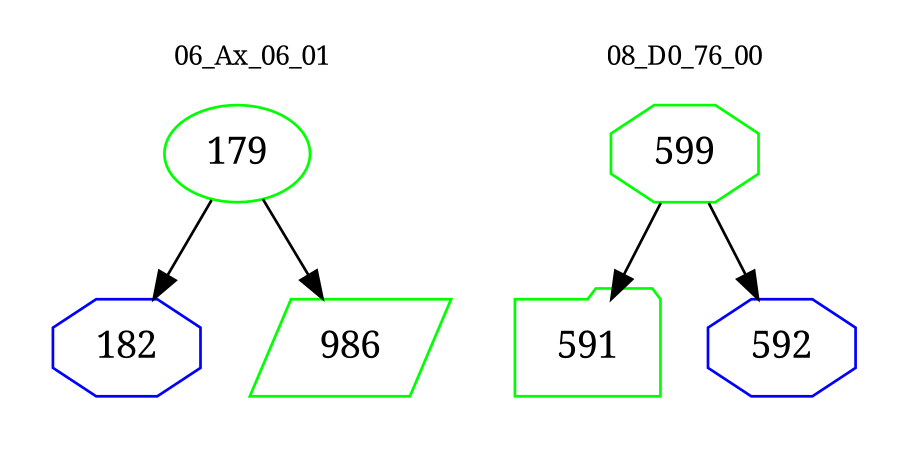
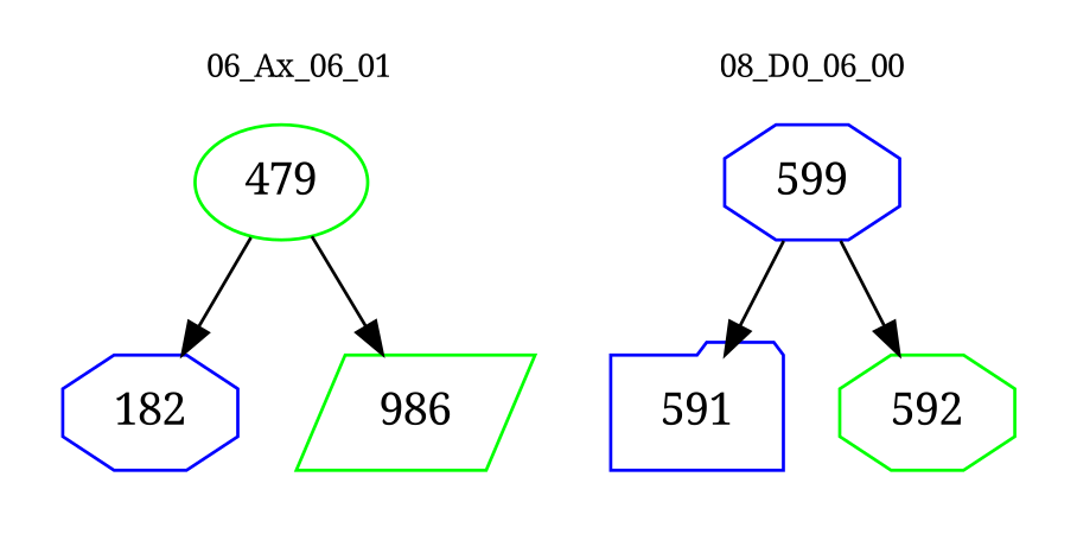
  digraph {
    fontname="Noto Serif"
    node [color=green fontname="Noto Serif" shape=octagon]
    edge [color=black fontname="Noto Serif"]
-   n1 [label=179 shape=ellipse]
+   n1 [label=479 shape=ellipse]
    n2 [color=blue label=182]
    n3 [label=986 shape=parallelogram]
-   n4 [label=599]
-   n5 [label=591 shape=folder]
-   n6 [color=blue label=592]
+   n4 [color=blue label=599]
+   n5 [color=blue label=591 shape=folder]
+   n6 [label=592]
    subgraph cluster_1 {
      color=white
      fontsize=10
      label="06_Ax_06_01"
      n1
      n2
      n3
    }
    subgraph cluster_2 {
      color=white
      fontsize=10
-     label="08_D0_76_00"
+     label="08_D0_06_00"
      n4
      n5
      n6
    }
    n1 -> n2
    n1 -> n3
    n4 -> n5
    n4 -> n6
  }
